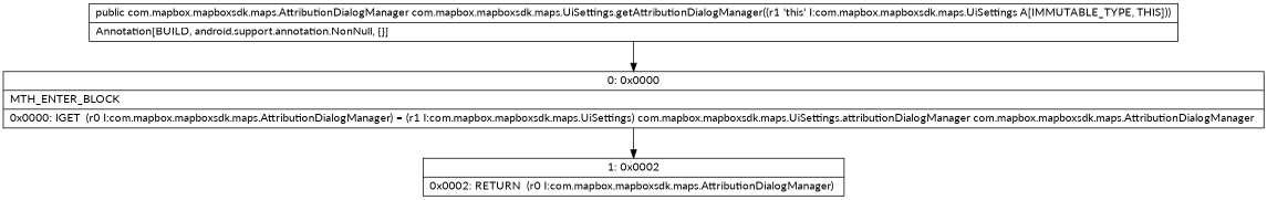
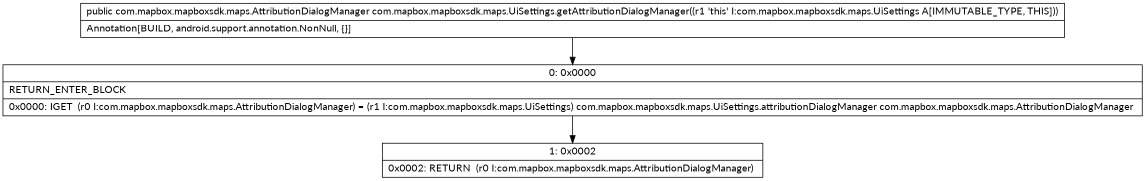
  digraph {
    fontname=Lato
    node [shape=record fontname=Lato]
    edge [fontname=Lato]
-   n1 [label="{0\:\ 0x0000|MTH_ENTER_BLOCK\l|0x0000: IGET  (r0 I:com.mapbox.mapboxsdk.maps.AttributionDialogManager) = (r1 I:com.mapbox.mapboxsdk.maps.UiSettings) com.mapbox.mapboxsdk.maps.UiSettings.attributionDialogManager com.mapbox.mapboxsdk.maps.AttributionDialogManager \l}"]
+   n1 [label="{0\:\ 0x0000|RETURN_ENTER_BLOCK\l|0x0000: IGET  (r0 I:com.mapbox.mapboxsdk.maps.AttributionDialogManager) = (r1 I:com.mapbox.mapboxsdk.maps.UiSettings) com.mapbox.mapboxsdk.maps.UiSettings.attributionDialogManager com.mapbox.mapboxsdk.maps.AttributionDialogManager \l}"]
    n2 [label="{1\:\ 0x0002|0x0002: RETURN  (r0 I:com.mapbox.mapboxsdk.maps.AttributionDialogManager) \l}"]
    n3 [label="{public com.mapbox.mapboxsdk.maps.AttributionDialogManager com.mapbox.mapboxsdk.maps.UiSettings.getAttributionDialogManager((r1 'this' I:com.mapbox.mapboxsdk.maps.UiSettings A[IMMUTABLE_TYPE, THIS]))  | Annotation[BUILD, android.support.annotation.NonNull, \{\}]\l}"]
    n1 -> n2
    n3 -> n1
  }
